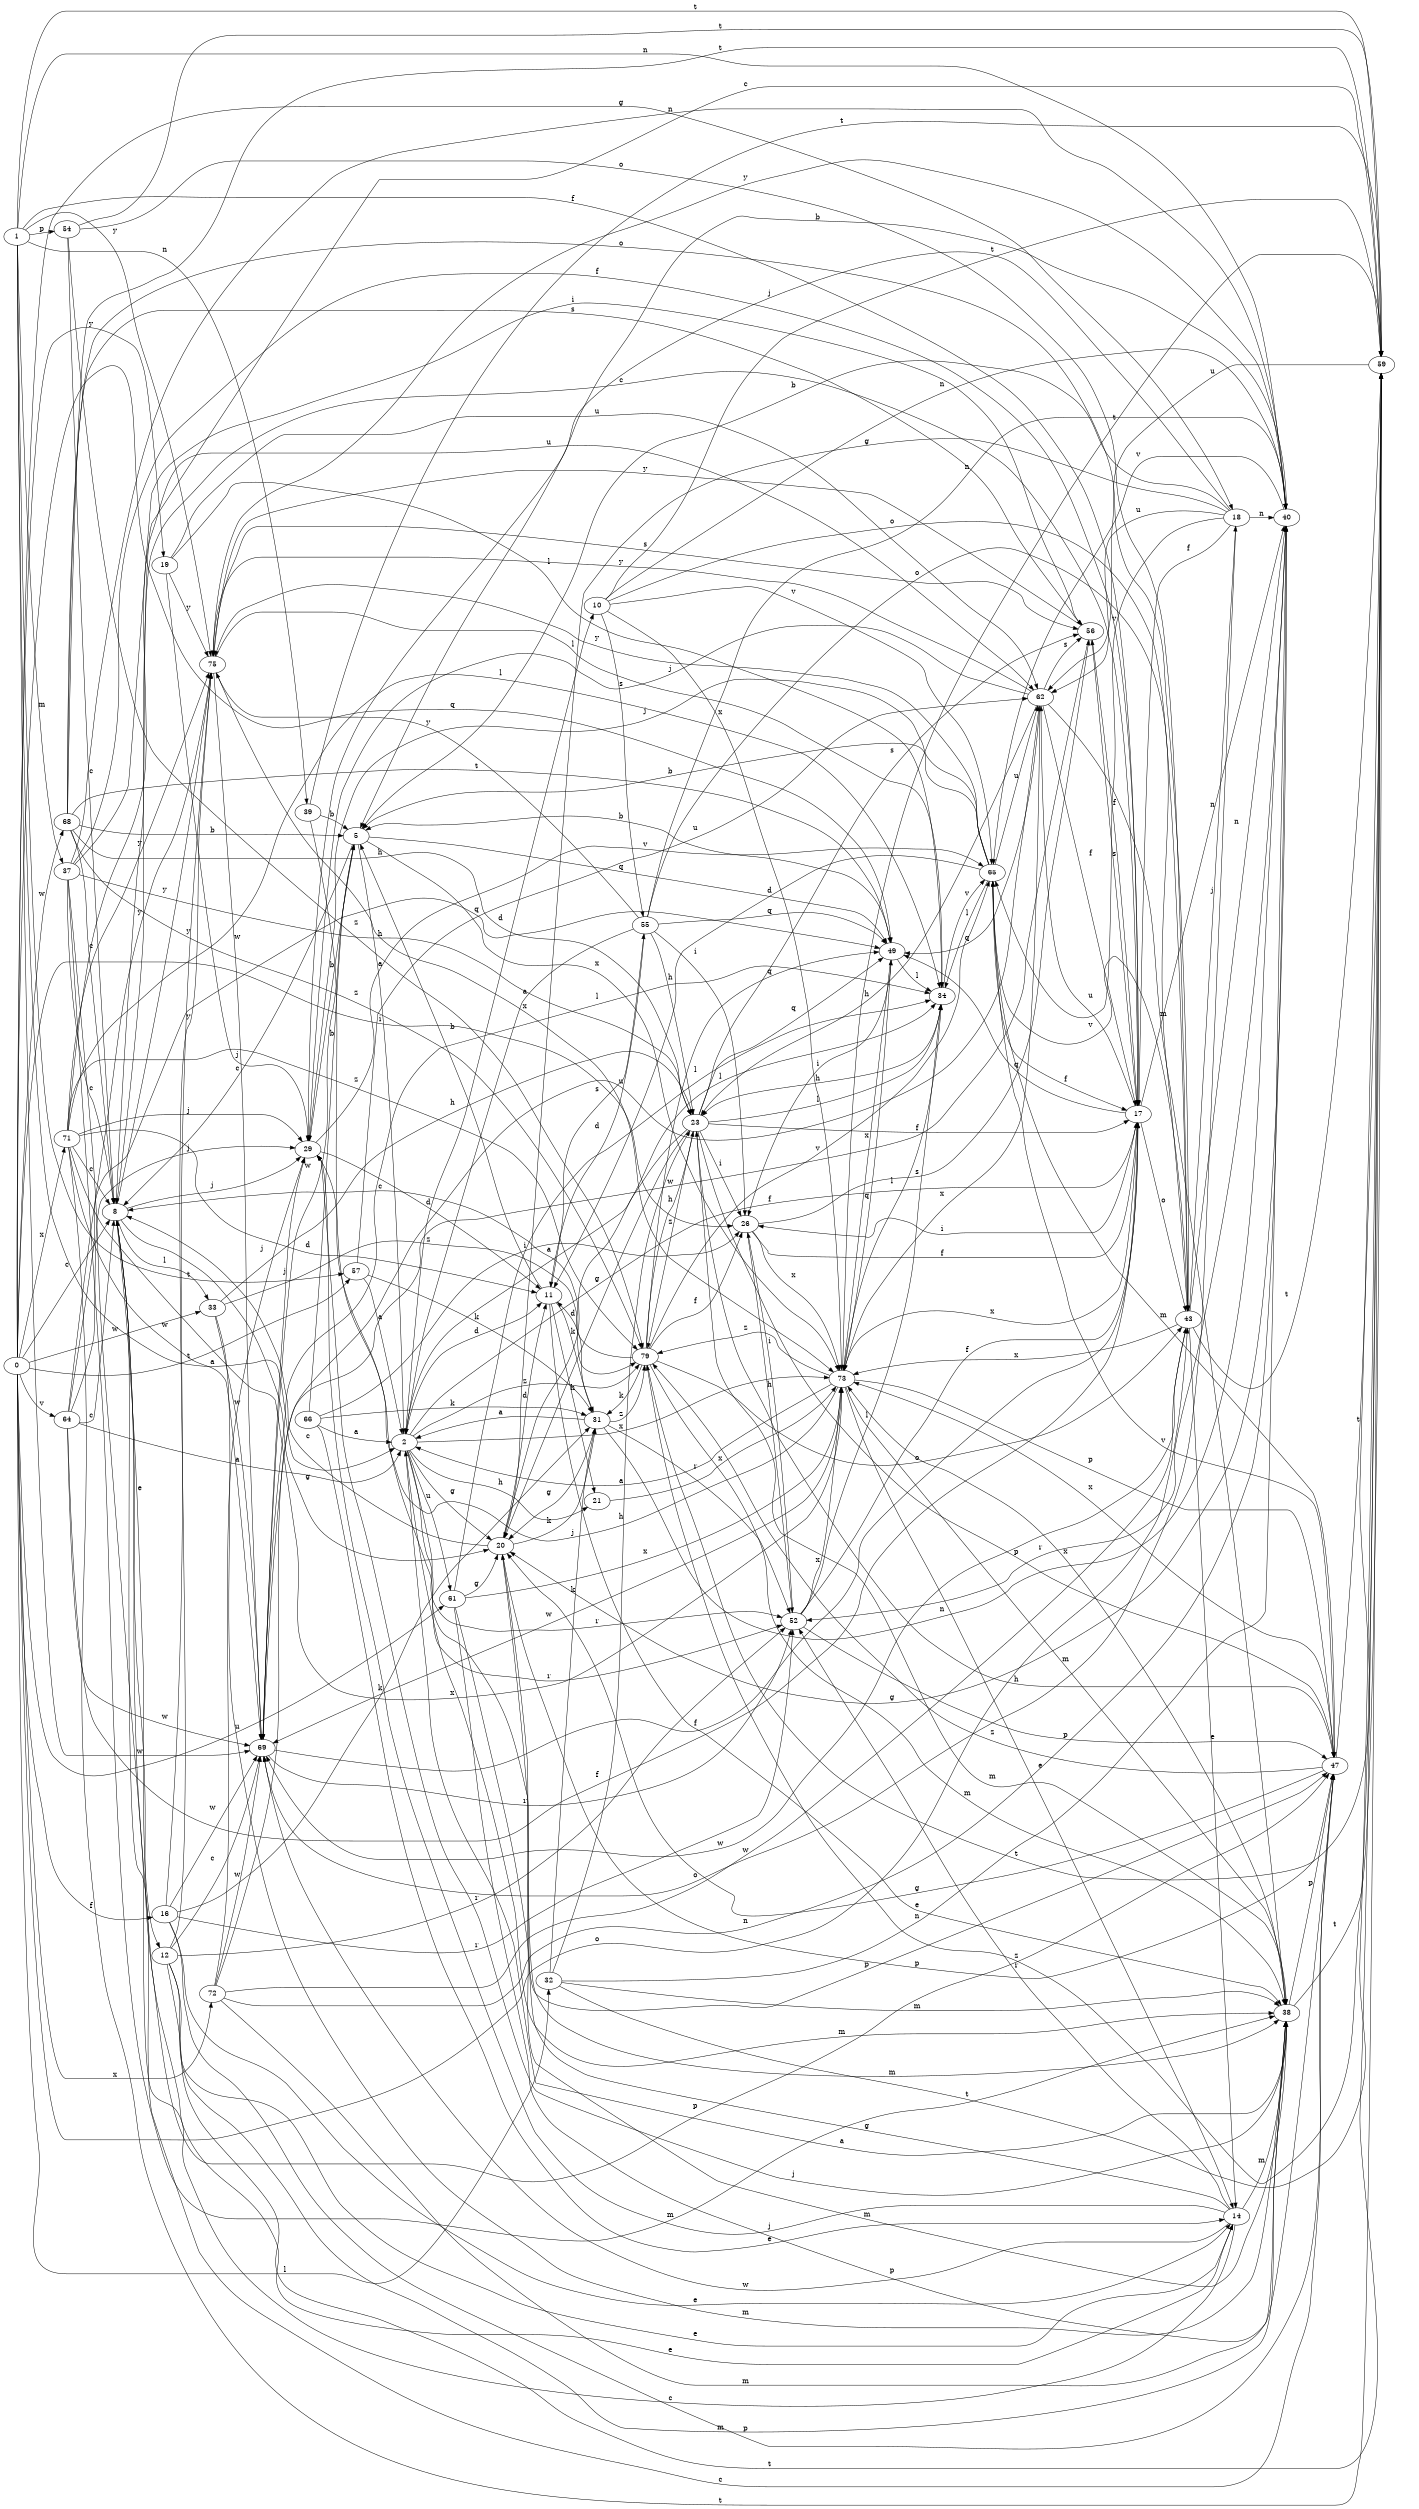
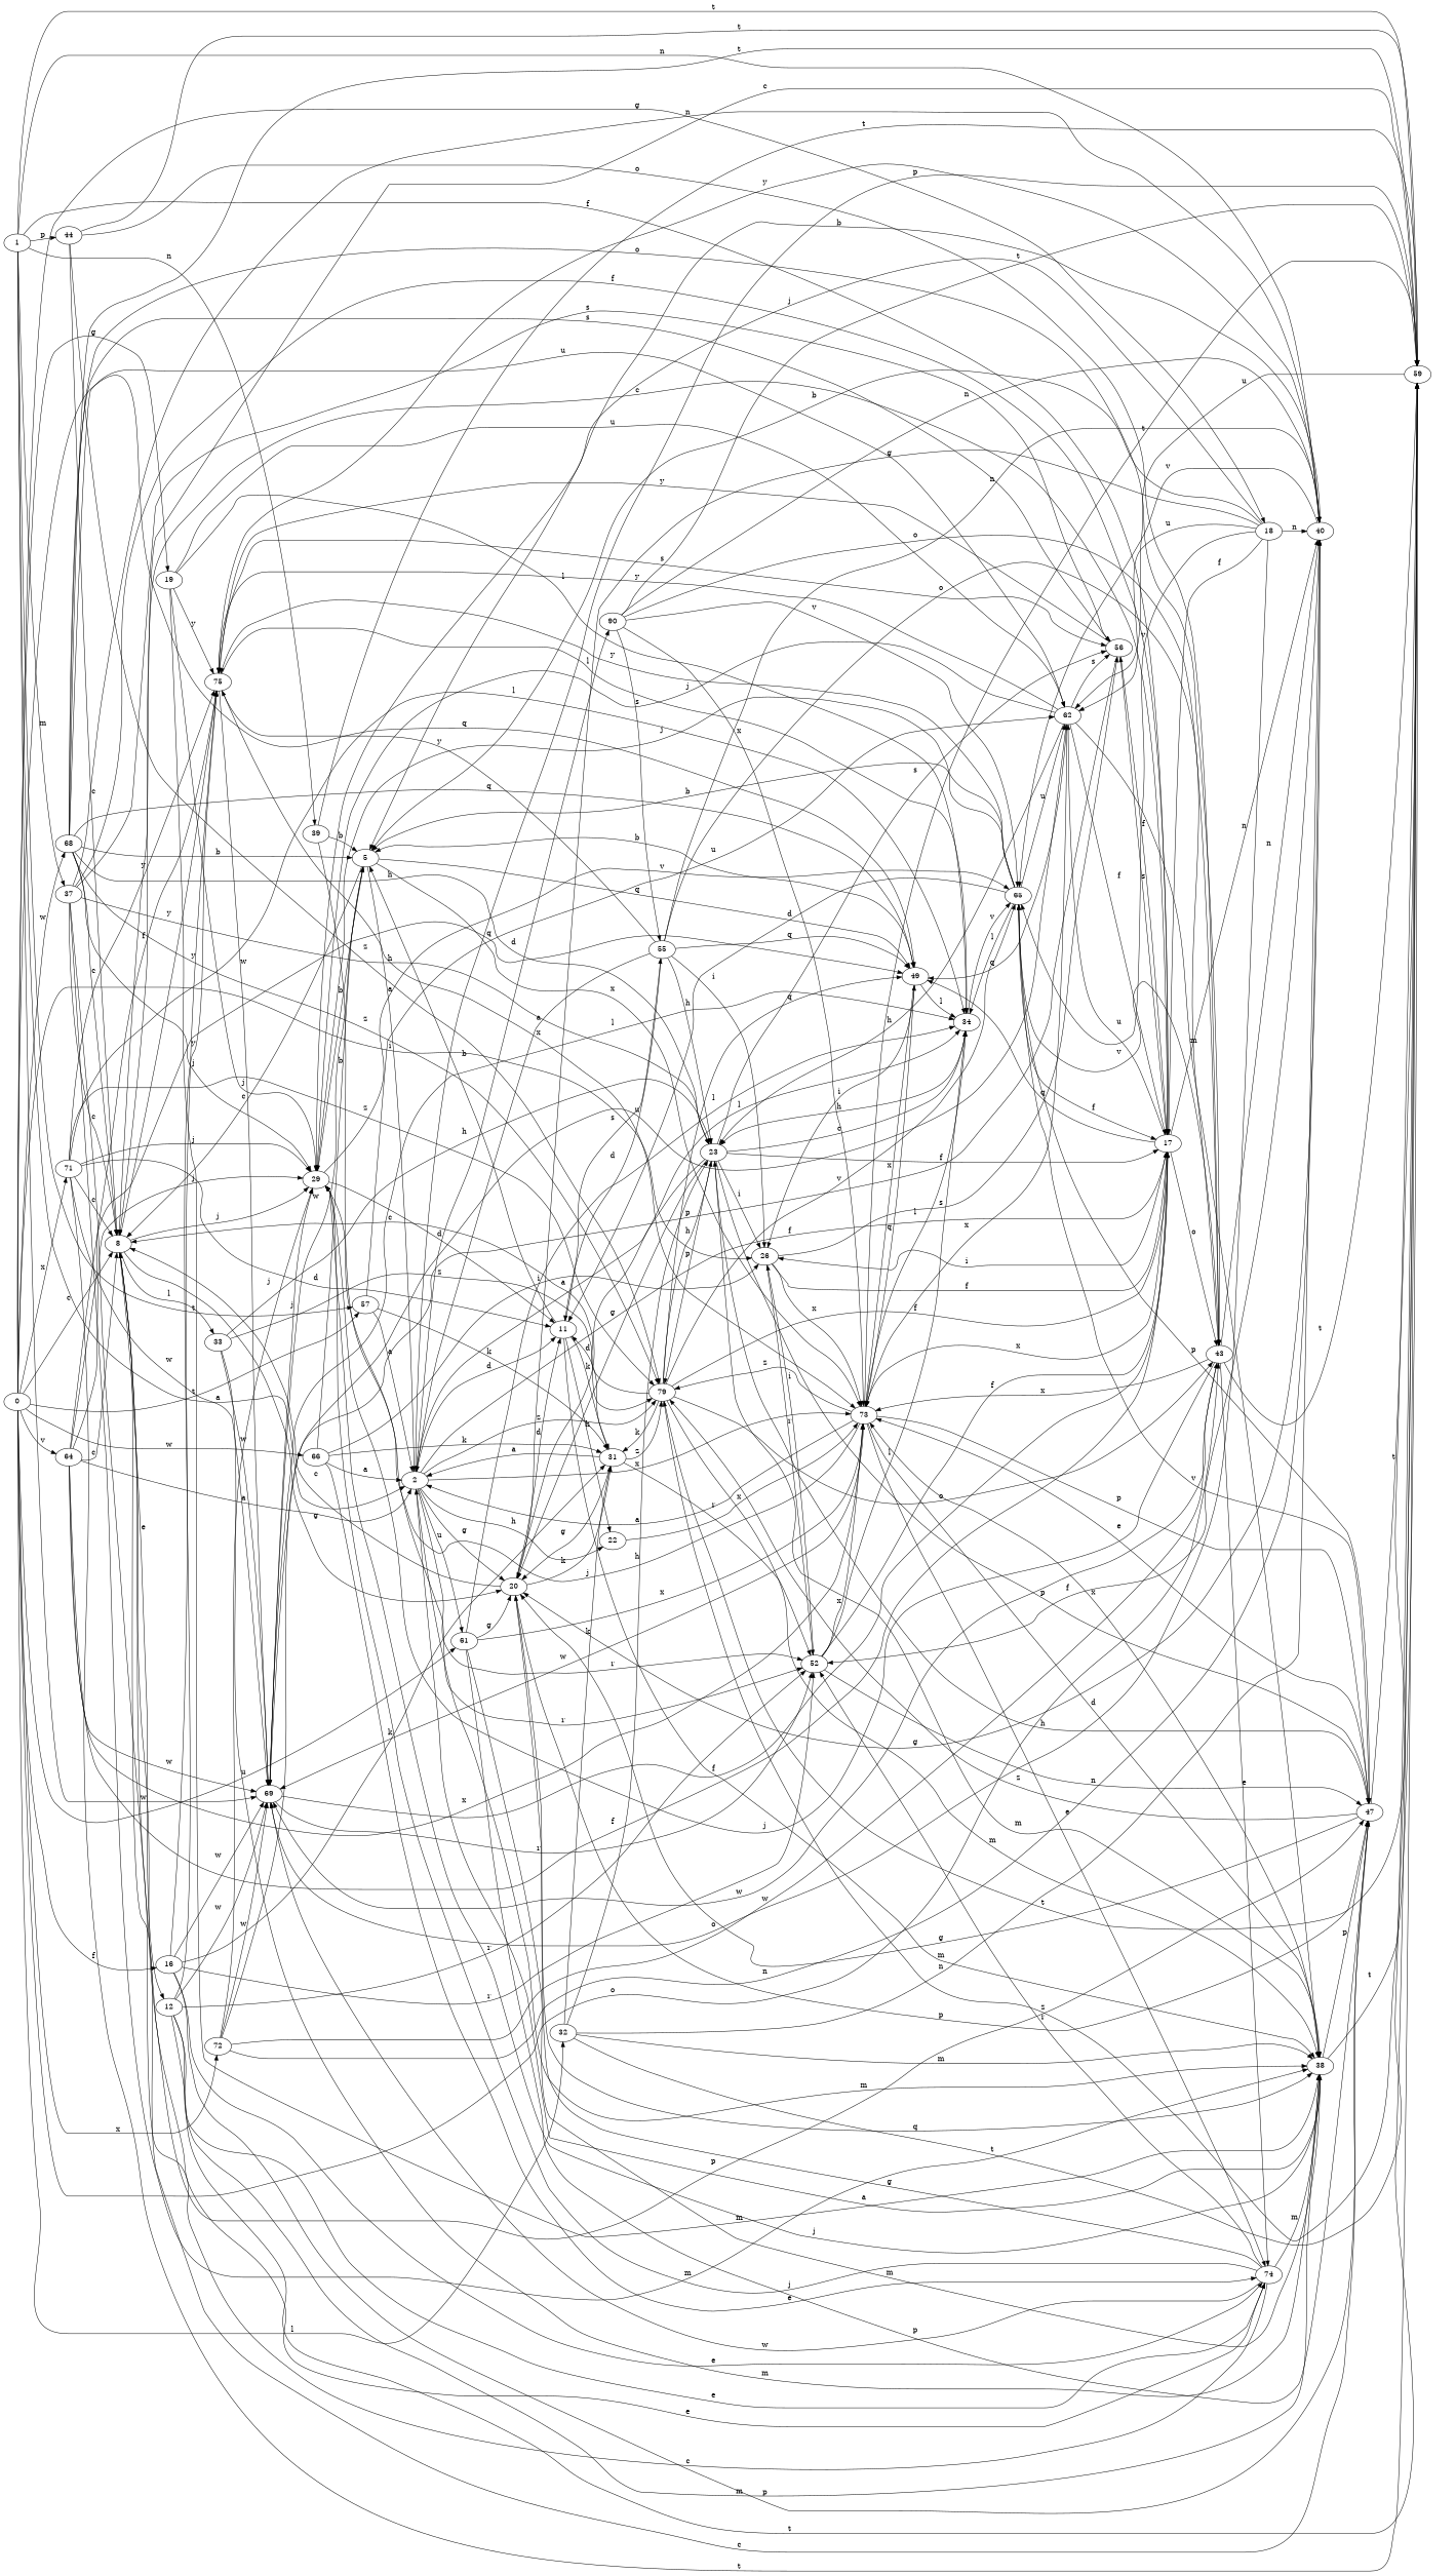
  strict digraph {
    rankdir=LR
    0
    8
    16
    18
    19
    26
    32
    43
    49
    57
    61
    64
    66
    68
    71
    72
    75
    20
    12
-   14
+   14 [label=74]
    29
    33
    69
    47
    52
    31
    17
    40
    5
    65
    62
    34
    73
    56
    59
    38
    23
    2
    79
    11
    1
    37
    39
-   44 [label=54]
-   10
-   22 [label=21]
+   44
+   10 [label=90]
+   22
    55
    0 -> 8 [label=c]
    0 -> 16 [label=f]
    0 -> 18 [label=g]
-   0 -> 19 [label=y]
+   0 -> 19 [label=g]
    0 -> 26 [label=i]
    0 -> 32 [label=l]
    0 -> 43 [label=o]
    0 -> 49 [label=q]
    0 -> 57 [label=t]
    0 -> 61 [label=u]
    0 -> 64 [label=v]
-   0 -> 33 [label=w]
+   0 -> 66 [label=w]
    0 -> 68 [label=w]
    0 -> 71 [label=x]
    0 -> 72 [label=x]
    8 -> 75 [label=y]
    8 -> 20 [label=g]
    8 -> 12 [label=e]
    8 -> 14 [label=e]
    8 -> 29 [label=j]
    8 -> 33 [label=l]
    16 -> 75 [label=y]
    16 -> 14 [label=e]
    16 -> 69 [label=w]
    16 -> 47 [label=p]
    16 -> 52 [label=r]
    16 -> 31 [label=k]
    18 -> 20 [label=g]
    18 -> 29 [label=j]
    18 -> 69 [label=w]
    18 -> 17 [label=f]
    18 -> 40 [label=n]
    18 -> 5 [label=b]
    18 -> 65 [label=v]
    18 -> 62 [label=u]
    19 -> 75 [label=y]
    19 -> 29 [label=j]
    19 -> 62 [label=u]
    19 -> 34 [label=l]
-   26 -> 52 [label=h]
+   26 -> 52 [label=r]
    26 -> 17 [label=f]
    26 -> 73 [label=x]
    26 -> 56 [label=s]
    32 -> 31 [label=k]
    32 -> 40 [label=n]
    32 -> 59 [label=t]
    32 -> 38 [label=m]
    32 -> 23 [label=h]
    43 -> 14 [label=e]
-   43 -> 18 [label=j]
+   43 -> 29 [label=j]
    43 -> 69 [label=w]
    43 -> 40 [label=n]
    43 -> 65 [label=v]
    43 -> 73 [label=x]
    43 -> 59 [label=t]
    49 -> 26 [label=i]
    49 -> 5 [label=b]
    49 -> 34 [label=l]
    49 -> 73 [label=x]
    57 -> 31 [label=k]
    57 -> 62 [label=u]
    57 -> 2 [label=a]
    61 -> 20 [label=g]
    61 -> 47 [label=p]
    61 -> 34 [label=l]
    61 -> 73 [label=x]
    61 -> 38 [label=m]
    64 -> 8 [label=c]
    64 -> 49 [label=q]
-   64 -> 75 [label=y]
+   64 -> 75 [label=f]
    64 -> 29 [label=j]
    64 -> 69 [label=w]
    64 -> 17 [label=f]
-   71 -> 73 [label=x]
+   64 -> 73 [label=x]
    64 -> 2 [label=a]
    66 -> 26 [label=i]
    66 -> 14 [label=e]
    66 -> 31 [label=k]
    66 -> 5 [label=b]
    66 -> 2 [label=a]
    68 -> 8 [label=c]
    68 -> 43 [label=o]
-   68 -> 49 [label=t]
+   68 -> 49 [label=q]
+   68 -> 29 [label=j]
    68 -> 5 [label=b]
    68 -> 56 [label=s]
    68 -> 59 [label=t]
    68 -> 23 [label=h]
    68 -> 79 [label=z]
    71 -> 8 [label=c]
    71 -> 75 [label=y]
    71 -> 29 [label=j]
    71 -> 69 [label=w]
-   71 -> 62 [label=u]
+   68 -> 62 [label=u]
    71 -> 34 [label=l]
    71 -> 59 [label=t]
    71 -> 79 [label=z]
    71 -> 11 [label=d]
    72 -> 43 [label=o]
    72 -> 29 [label=j]
    72 -> 69 [label=w]
    72 -> 40 [label=n]
    72 -> 62 [label=u]
-   72 -> 38 [label=m]
+   19 -> 38 [label=m]
    75 -> 69 [label=w]
    75 -> 34 [label=l]
    75 -> 73 [label=x]
    75 -> 56 [label=s]
    20 -> 8 [label=c]
    20 -> 47 [label=p]
    20 -> 31 [label=k]
    20 -> 34 [label=l]
-   20 -> 38 [label=m]
+   20 -> 38 [label=q]
    20 -> 11 [label=d]
    12 -> 75 [label=y]
    12 -> 14 [label=e]
-   12 -> 69 [label=c]
+   12 -> 69 [label=w]
    12 -> 52 [label=r]
    12 -> 59 [label=t]
    12 -> 38 [label=m]
    14 -> 8 [label=c]
    14 -> 20 [label=g]
    14 -> 29 [label=j]
    14 -> 69 [label=w]
    14 -> 52 [label=r]
    14 -> 38 [label=m]
    29 -> 5 [label=b]
    29 -> 65 [label=v]
    29 -> 11 [label=d]
    33 -> 69 [label=w]
    33 -> 38 [label=m]
    33 -> 23 [label=h]
    33 -> 79 [label=z]
    69 -> 29 [label=j]
    69 -> 52 [label=r]
    69 -> 17 [label=f]
    69 -> 34 [label=l]
    47 -> 8 [label=c]
    47 -> 20 [label=g]
    47 -> 65 [label=v]
-   47 -> 73 [label=x]
+   47 -> 73 [label=e]
    47 -> 59 [label=t]
    47 -> 23 [label=h]
    47 -> 79 [label=z]
    52 -> 26 [label=i]
-   52 -> 47 [label=p]
+   52 -> 47 [label=n]
    52 -> 17 [label=f]
    52 -> 34 [label=l]
    52 -> 73 [label=x]
    31 -> 20 [label=g]
    31 -> 52 [label=r]
-   31 -> 40 [label=n]
    31 -> 2 [label=a]
    31 -> 79 [label=z]
    31 -> 11 [label=d]
    17 -> 8 [label=c]
    17 -> 26 [label=i]
    17 -> 43 [label=o]
    17 -> 49 [label=q]
    17 -> 40 [label=n]
    17 -> 62 [label=u]
    17 -> 73 [label=x]
    17 -> 56 [label=s]
    40 -> 75 [label=y]
    40 -> 20 [label=g]
-   40 -> 52 [label=r]
+   40 -> 52 [label=f]
    40 -> 5 [label=b]
    40 -> 65 [label=v]
    5 -> 8 [label=c]
    5 -> 49 [label=q]
    5 -> 69 [label=w]
    5 -> 73 [label=x]
    5 -> 2 [label=a]
    65 -> 75 [label=y]
    65 -> 29 [label=j]
-   65 -> 47 [label=m]
+   65 -> 47 [label=p]
    65 -> 17 [label=f]
    65 -> 5 [label=b]
    65 -> 62 [label=u]
    65 -> 34 [label=l]
    65 -> 11 [label=d]
    62 -> 49 [label=q]
    62 -> 75 [label=y]
    62 -> 29 [label=j]
    62 -> 17 [label=f]
    62 -> 73 [label=x]
    62 -> 56 [label=s]
    62 -> 38 [label=m]
    62 -> 23 [label=h]
    34 -> 65 [label=v]
    34 -> 23 [label=h]
    73 -> 49 [label=q]
    73 -> 14 [label=e]
    73 -> 29 [label=j]
    73 -> 69 [label=w]
    73 -> 47 [label=p]
    73 -> 34 [label=l]
    73 -> 59 [label=t]
-   73 -> 38 [label=m]
+   73 -> 38 [label=d]
    73 -> 2 [label=a]
    73 -> 79 [label=z]
    56 -> 75 [label=y]
-   56 -> 69 [label=w]
+   56 -> 69 [label=p]
    56 -> 17 [label=f]
    59 -> 8 [label=c]
    59 -> 62 [label=u]
    59 -> 79 [label=z]
    38 -> 29 [label=j]
    38 -> 47 [label=p]
    38 -> 73 [label=x]
    38 -> 59 [label=t]
    38 -> 2 [label=a]
    23 -> 26 [label=i]
-   23 -> 49 [label=q]
    23 -> 20 [label=g]
    23 -> 47 [label=p]
    23 -> 17 [label=f]
-   23 -> 34 [label=l]
+   23 -> 34 [label=c]
    23 -> 56 [label=s]
    23 -> 38 [label=m]
    23 -> 2 [label=a]
-   23 -> 79 [label=z]
+   23 -> 79 [label=p]
    2 -> 61 [label=u]
    2 -> 20 [label=g]
-   2 -> 47 [label=p]
+   2 -> 59 [label=p]
    2 -> 52 [label=r]
    2 -> 17 [label=f]
    2 -> 73 [label=x]
    2 -> 38 [label=m]
    2 -> 79 [label=z]
    2 -> 11 [label=d]
    2 -> 10 [label=d]
    2 -> 22 [label=h]
    79 -> 8 [label=c]
    79 -> 43 [label=o]
    79 -> 49 [label=q]
    79 -> 31 [label=k]
-   79 -> 26 [label=f]
+   79 -> 17 [label=f]
    79 -> 65 [label=v]
    79 -> 59 [label=t]
    79 -> 38 [label=m]
    79 -> 23 [label=h]
    11 -> 31 [label=k]
    11 -> 5 [label=b]
-   11 -> 38 [label=e]
+   11 -> 38 [label=m]
    11 -> 22 [label=h]
    11 -> 55 [label=s]
    1 -> 57 [label=t]
-   1 -> 75 [label=y]
    1 -> 69 [label=w]
    1 -> 17 [label=f]
    1 -> 40 [label=n]
    1 -> 59 [label=t]
    1 -> 2 [label=a]
    1 -> 37 [label=m]
    1 -> 39 [label=n]
    1 -> 44 [label=p]
    37 -> 8 [label=c]
    37 -> 47 [label=p]
    37 -> 17 [label=f]
    37 -> 40 [label=n]
-   37 -> 56 [label=i]
+   37 -> 56 [label=s]
    37 -> 38 [label=m]
    37 -> 23 [label=h]
    39 -> 52 [label=r]
    39 -> 5 [label=b]
    39 -> 59 [label=t]
    44 -> 8 [label=c]
    44 -> 43 [label=o]
    44 -> 59 [label=t]
    44 -> 79 [label=z]
    10 -> 43 [label=o]
    10 -> 40 [label=n]
    10 -> 65 [label=v]
    10 -> 73 [label=x]
    10 -> 59 [label=t]
    10 -> 55 [label=s]
    22 -> 73 [label=x]
    55 -> 26 [label=i]
    55 -> 43 [label=o]
    55 -> 49 [label=q]
    55 -> 75 [label=y]
    55 -> 40 [label=n]
    55 -> 23 [label=h]
    55 -> 2 [label=a]
    55 -> 11 [label=d]
  }
